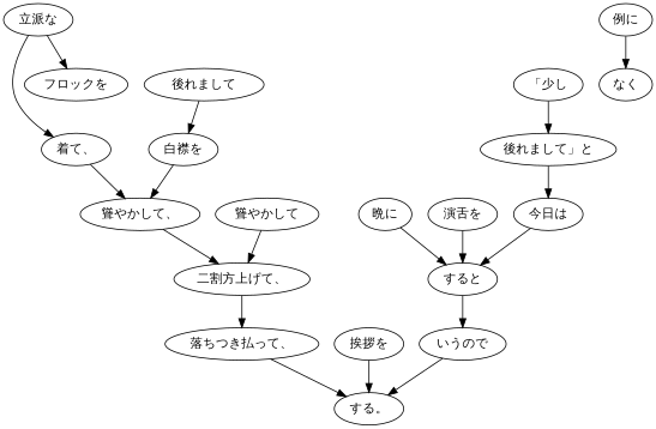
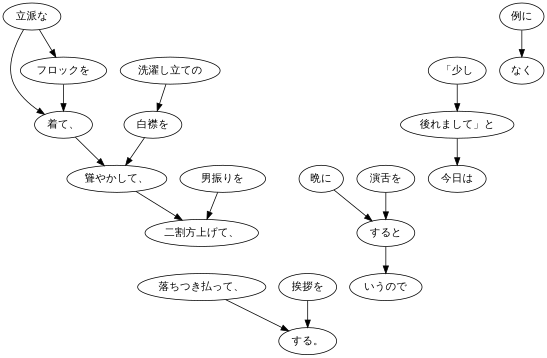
  digraph {
    n1 [label="今日は"]
    n2 [label="すると"]
    n3 [label="いうので"]
    n4 [label="晩に"]
    n5 [label="演舌を"]
    n6 [label="する。"]
    n7 [label="例に"]
    n8 [label="なく"]
    n9 [label="着て、"]
    n10 [label="聳やかして、"]
    n11 [label="立派な"]
    n12 [label="フロックを"]
    n13 [label="二割方上げて、"]
-   n14 [label="後れまして"]
+   n14 [label="洗濯し立ての"]
    n15 [label="白襟を"]
    n16 [label="落ちつき払って、"]
-   n17 [label="聳やかして"]
+   n17 [label="男振りを"]
    n18 [label="「少し"]
    n19 [label="後れまして」と"]
    n20 [label="挨拶を"]
-   n1 -> n2
    n2 -> n3
-   n3 -> n6
    n4 -> n2
    n5 -> n2
    n7 -> n8
    n9 -> n10
    n10 -> n13
    n11 -> n9
    n11 -> n12
-   n13 -> n16
+   n12 -> n9
    n14 -> n15
    n15 -> n10
    n16 -> n6
    n17 -> n13
    n18 -> n19
    n19 -> n1
    n20 -> n6
  }
